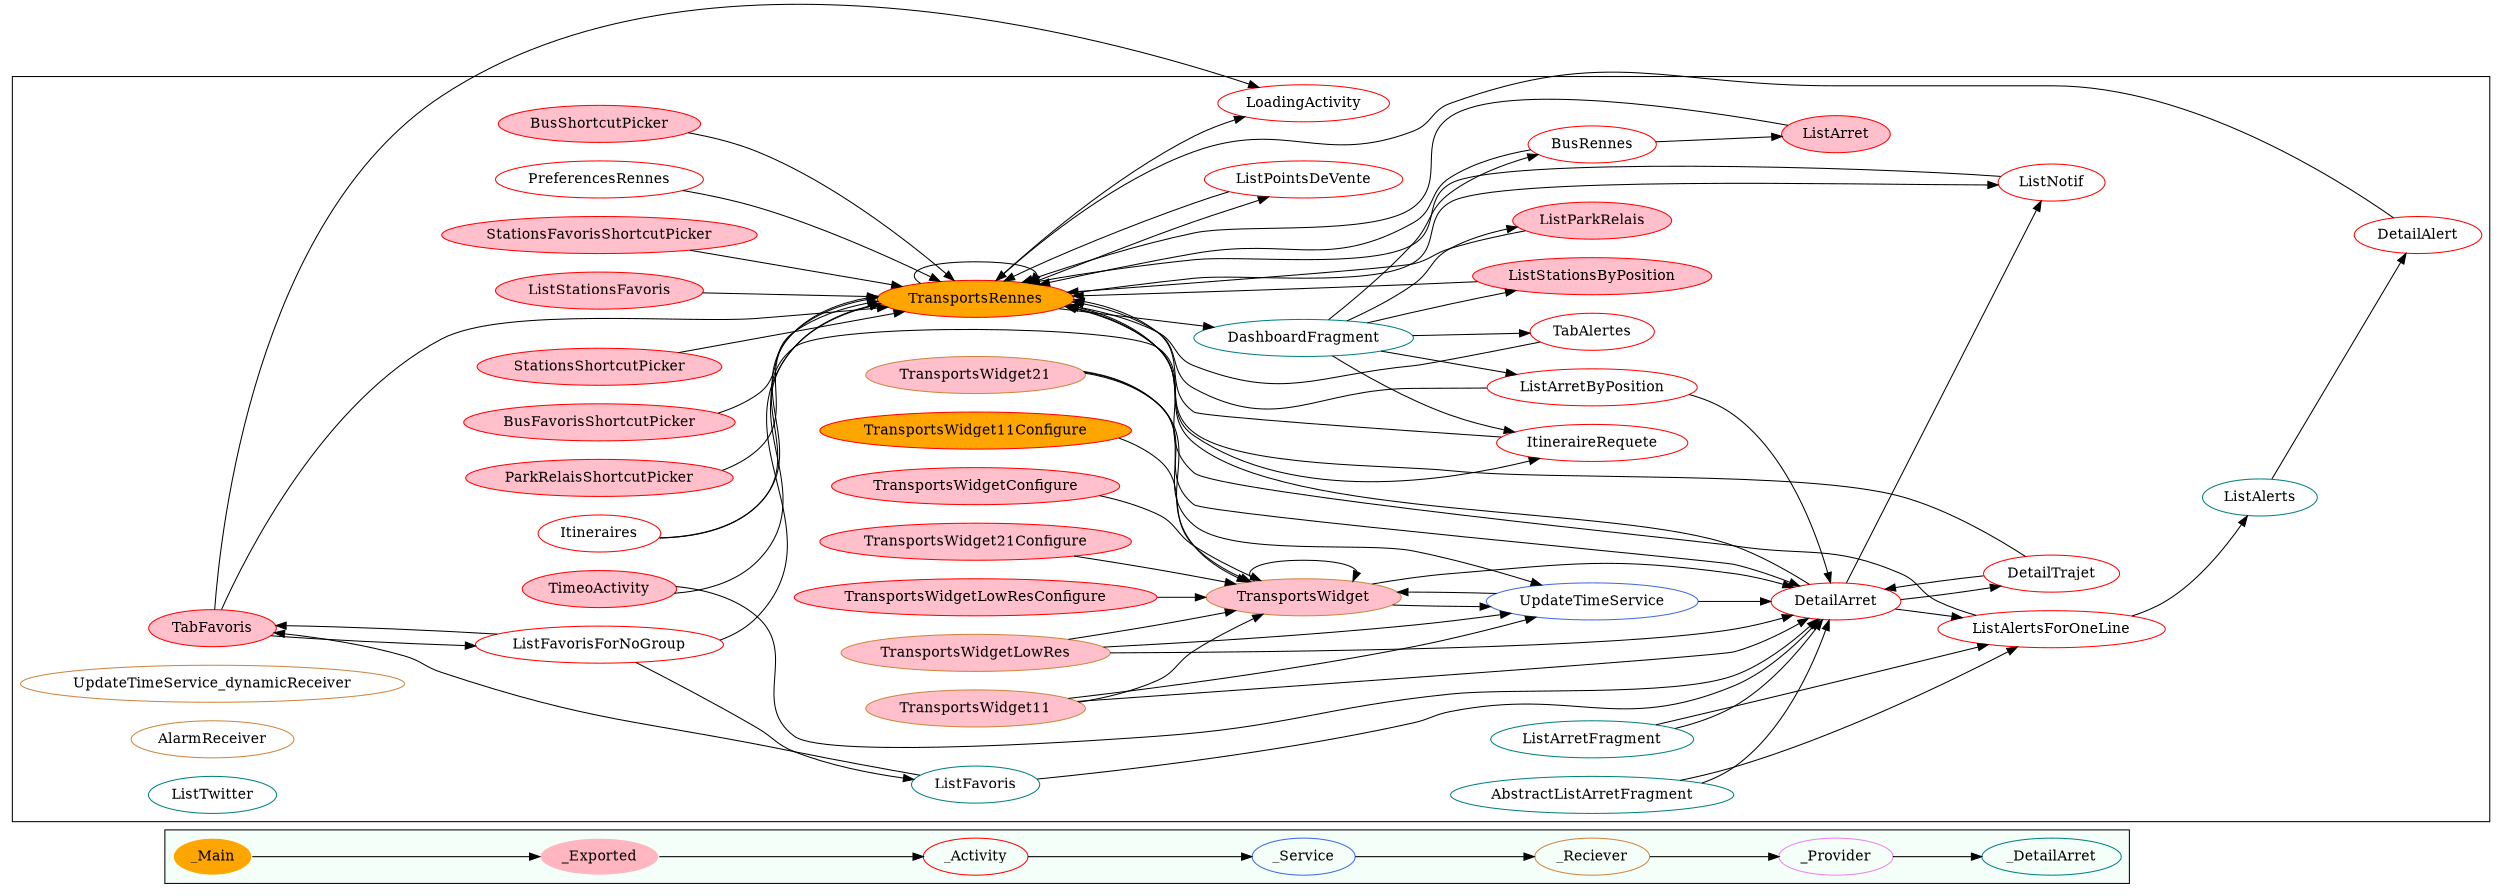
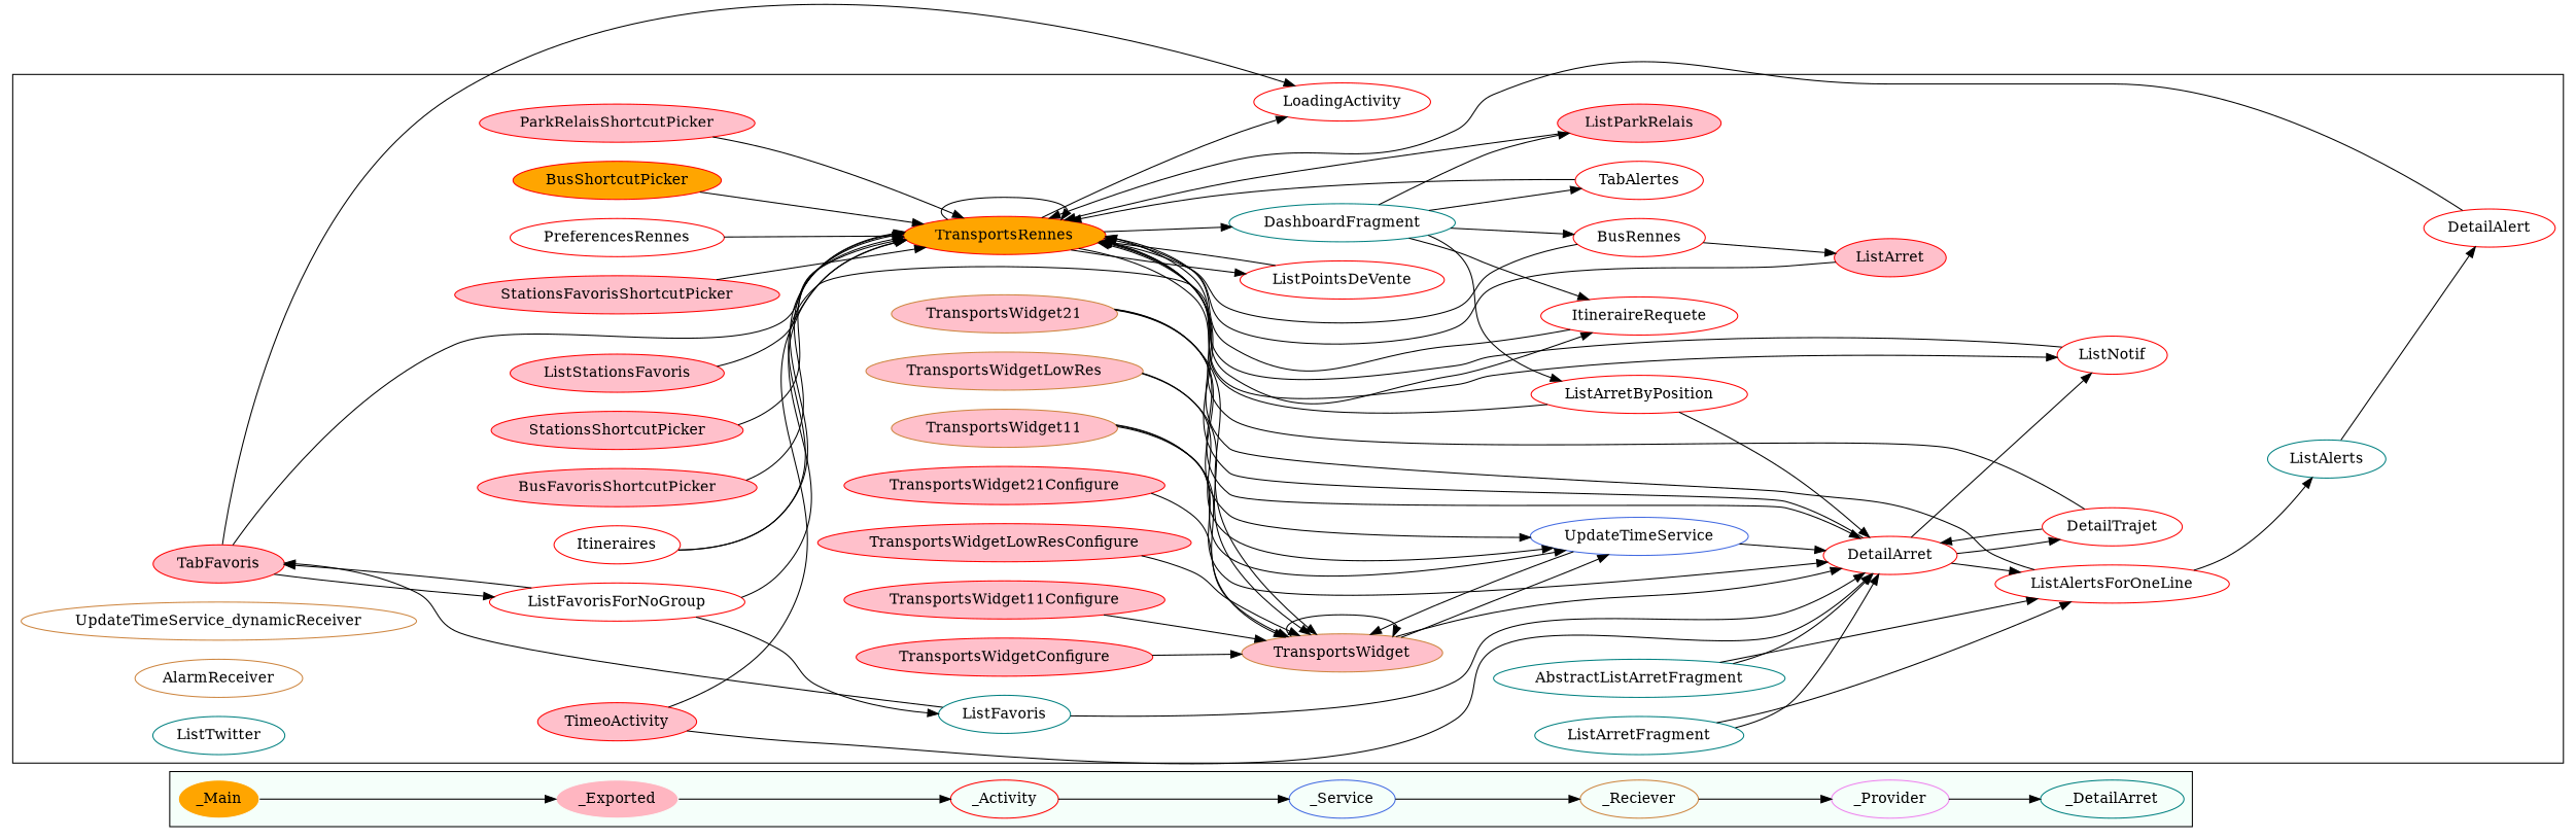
  digraph {
    rankdir=LR
    node [color=red]
    _Activity
    _Service [color=royalblue]
    _Reciever [color=peru]
    _Provider [color=violet]
    n5 [color=teal label=_DetailArret]
    _Main [color=mintcream fillcolor=orange style=filled]
    _Exported [color=mintcream fillcolor=lightpink style=filled]
    BusFavorisShortcutPicker [fillcolor=pink style=filled]
    TransportsRennes [fillcolor=orange style=filled]
    ItineraireRequete
    Itineraires
    ListAlertsForOneLine
    ListAlerts [color=teal]
    ParkRelaisShortcutPicker [fillcolor=pink style=filled]
    TransportsWidgetConfigure [fillcolor=pink style=filled]
    TransportsWidget [color=peru fillcolor=pink style=filled]
-   BusShortcutPicker [fillcolor=pink style=filled]
+   BusShortcutPicker [fillcolor=orange style=filled]
    PreferencesRennes
    TransportsWidget21Configure [fillcolor=pink style=filled]
    TimeoActivity [fillcolor=pink style=filled]
    DetailArret
    StationsFavorisShortcutPicker [fillcolor=pink style=filled]
    BusRennes
    ListArret [fillcolor=pink style=filled]
    LoadingActivity
    TransportsWidgetLowResConfigure [fillcolor=pink style=filled]
    ListStationsFavoris [fillcolor=pink style=filled]
-   ListStationsByPosition [fillcolor=pink style=filled]
    ListParkRelais [fillcolor=pink style=filled]
    ListArretByPosition
    ListNotif
    ListPointsDeVente
    DashboardFragment [color=teal]
    DetailAlert
    TabAlertes
    DetailTrajet
-   TransportsWidget11Configure [fillcolor=orange style=filled]
+   TransportsWidget11Configure [fillcolor=pink style=filled]
    TabFavoris [fillcolor=pink style=filled]
    ListFavorisForNoGroup
    StationsShortcutPicker [fillcolor=pink style=filled]
    ListFavoris [color=teal]
    UpdateTimeService [color=royalblue]
    UpdateTimeService_dynamicReceiver [color=peru]
    TransportsWidget21 [color=peru fillcolor=pink style=filled]
    TransportsWidget11 [color=peru fillcolor=pink style=filled]
    AlarmReceiver [color=peru]
    TransportsWidgetLowRes [color=peru fillcolor=pink style=filled]
    AbstractListArretFragment [color=teal]
    ListArretFragment [color=teal]
    ListTwitter [color=teal]
    subgraph cluster_1 {
      bgcolor=mintcream
      _Activity
      _Service
      _Reciever
      _Provider
      n5
      _Main
      _Exported
    }
    subgraph cluster_2 {
      BusFavorisShortcutPicker
      TransportsRennes
      ItineraireRequete
      Itineraires
      ListAlertsForOneLine
      ListAlerts
      ParkRelaisShortcutPicker
      TransportsWidgetConfigure
      TransportsWidget
      BusShortcutPicker
      PreferencesRennes
      TransportsWidget21Configure
      TimeoActivity
      DetailArret
      StationsFavorisShortcutPicker
      BusRennes
      ListArret
      LoadingActivity
      TransportsWidgetLowResConfigure
      ListStationsFavoris
-     ListStationsByPosition
      ListParkRelais
      ListArretByPosition
      ListNotif
      ListPointsDeVente
      DashboardFragment
      DetailAlert
      TabAlertes
      DetailTrajet
      TransportsWidget11Configure
      TabFavoris
      ListFavorisForNoGroup
      StationsShortcutPicker
      ListFavoris
      UpdateTimeService
      UpdateTimeService_dynamicReceiver
      TransportsWidget21
      TransportsWidget11
      AlarmReceiver
      TransportsWidgetLowRes
      AbstractListArretFragment
      ListArretFragment
      ListTwitter
    }
    _Activity -> _Service
    _Service -> _Reciever
    _Reciever -> _Provider
    _Provider -> n5
    _Main -> _Exported
    _Exported -> _Activity
    BusFavorisShortcutPicker -> TransportsRennes
    TransportsRennes -> TransportsRennes
    TransportsRennes -> LoadingActivity
    TransportsRennes -> ListNotif
    TransportsRennes -> ListPointsDeVente
    TransportsRennes -> DashboardFragment
    ItineraireRequete -> TransportsRennes
    Itineraires -> TransportsRennes
    Itineraires -> ItineraireRequete
    ListAlertsForOneLine -> TransportsRennes
    ListAlertsForOneLine -> ListAlerts
    ListAlerts -> DetailAlert
    ParkRelaisShortcutPicker -> TransportsRennes
    TransportsWidgetConfigure -> TransportsWidget
    TransportsWidget -> TransportsWidget
    TransportsWidget -> DetailArret
    TransportsWidget -> UpdateTimeService
    BusShortcutPicker -> TransportsRennes
    PreferencesRennes -> TransportsRennes
    TransportsWidget21Configure -> TransportsWidget
    TimeoActivity -> TransportsRennes
    TimeoActivity -> DetailArret
    DetailArret -> TransportsRennes
    DetailArret -> ListAlertsForOneLine
    DetailArret -> ListNotif
    DetailArret -> DetailTrajet
    StationsFavorisShortcutPicker -> TransportsRennes
    BusRennes -> TransportsRennes
    BusRennes -> ListArret
    ListArret -> TransportsRennes
    TransportsWidgetLowResConfigure -> TransportsWidget
    ListStationsFavoris -> TransportsRennes
-   ListStationsByPosition -> TransportsRennes
    ListParkRelais -> TransportsRennes
    ListArretByPosition -> TransportsRennes
    ListArretByPosition -> DetailArret
    ListNotif -> TransportsRennes
    ListPointsDeVente -> TransportsRennes
    DashboardFragment -> ItineraireRequete
    DashboardFragment -> BusRennes
-   DashboardFragment -> ListStationsByPosition
    DashboardFragment -> ListParkRelais
    DashboardFragment -> ListArretByPosition
    DashboardFragment -> TabAlertes
    DetailAlert -> TransportsRennes
    TabAlertes -> TransportsRennes
    DetailTrajet -> TransportsRennes
    DetailTrajet -> DetailArret
    TransportsWidget11Configure -> TransportsWidget
    TabFavoris -> TransportsRennes
    TabFavoris -> LoadingActivity
    TabFavoris -> ListFavorisForNoGroup
    ListFavorisForNoGroup -> TransportsRennes
    ListFavorisForNoGroup -> TabFavoris
    ListFavorisForNoGroup -> ListFavoris
    StationsShortcutPicker -> TransportsRennes
    ListFavoris -> DetailArret
    ListFavoris -> TabFavoris
    UpdateTimeService -> TransportsWidget
    UpdateTimeService -> DetailArret
    TransportsWidget21 -> TransportsWidget
    TransportsWidget21 -> DetailArret
    TransportsWidget21 -> UpdateTimeService
    TransportsWidget11 -> TransportsWidget
    TransportsWidget11 -> DetailArret
    TransportsWidget11 -> UpdateTimeService
    TransportsWidgetLowRes -> TransportsWidget
-   TransportsWidgetLowRes -> DetailArret
    TransportsWidgetLowRes -> UpdateTimeService
    AbstractListArretFragment -> ListAlertsForOneLine
    AbstractListArretFragment -> DetailArret
    ListArretFragment -> ListAlertsForOneLine
    ListArretFragment -> DetailArret
  }
